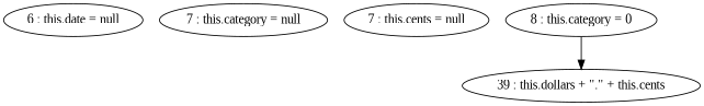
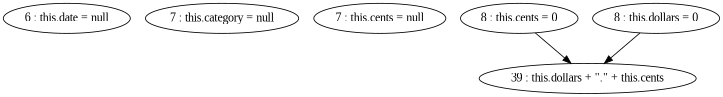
  digraph {
    fontname="Liberation Serif"
    node [fontname="Liberation Serif"]
    edge [fontname="Liberation Serif"]
    "6 : this.date = null"
    "7 : this.category = null"
    n3 [label="7 : this.cents = null"]
+   "8 : this.cents = 0"
    "39 : this.dollars + \".\" + this.cents"
-   "8 : this.dollars = 0" [label="8 : this.category = 0"]
+   "8 : this.dollars = 0"
+   "8 : this.cents = 0" -> "39 : this.dollars + \".\" + this.cents"
    "8 : this.dollars = 0" -> "39 : this.dollars + \".\" + this.cents"
  }
